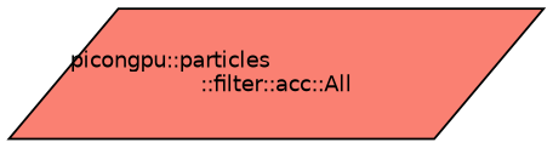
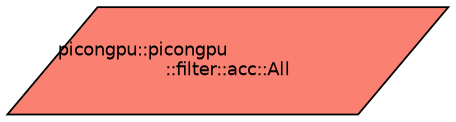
  digraph {
    rankdir=TB
-   n1 [color=black fillcolor=salmon fontname=Helvetica fontsize=10 height=0.2 label="picongpu::particles\l::filter::acc::All" shape=parallelogram style=filled width=0.4]
+   n1 [color=black fillcolor=salmon fontname=Helvetica fontsize=10 height=0.2 label="picongpu::picongpu\l::filter::acc::All" shape=parallelogram style=filled width=0.4]
  }
